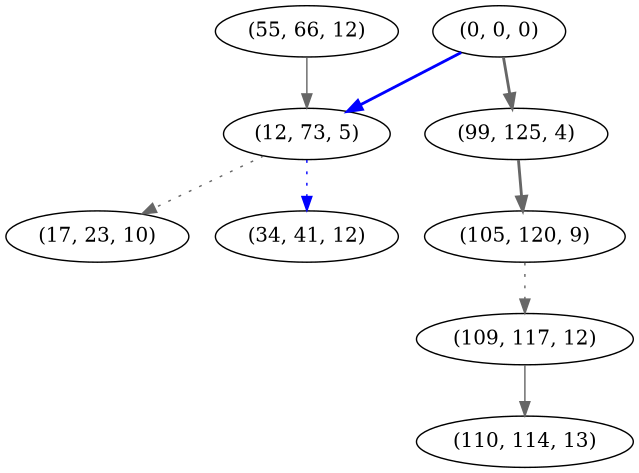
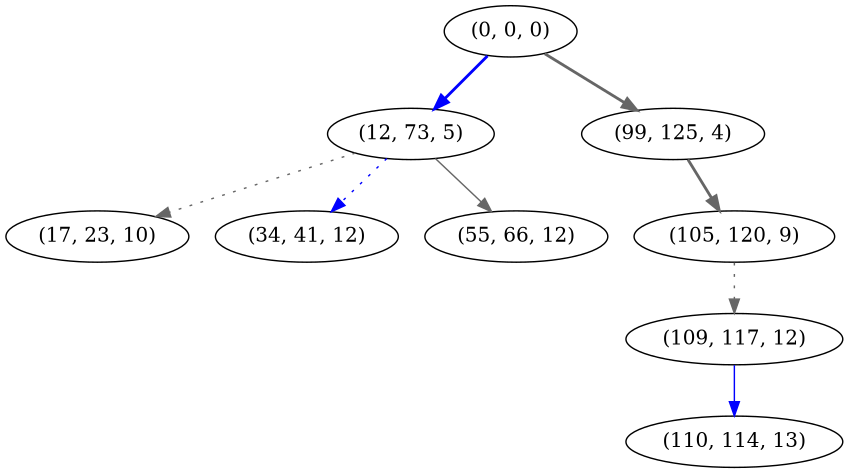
  digraph {
    edge [color=gray40 style=bold]
    "(0, 0, 0)"
    "(12, 73, 5)"
    "(99, 125, 4)"
    "(17, 23, 10)"
    "(34, 41, 12)"
    "(55, 66, 12)"
    "(105, 120, 9)"
    "(109, 117, 12)"
    "(110, 114, 13)"
    "(0, 0, 0)" -> "(12, 73, 5)" [color=blue]
    "(0, 0, 0)" -> "(99, 125, 4)"
    "(12, 73, 5)" -> "(17, 23, 10)" [style=dotted]
    "(12, 73, 5)" -> "(34, 41, 12)" [color=blue style=dotted]
-   "(55, 66, 12)" -> "(12, 73, 5)" [style=solid]
+   "(12, 73, 5)" -> "(55, 66, 12)" [style=solid]
    "(99, 125, 4)" -> "(105, 120, 9)"
    "(105, 120, 9)" -> "(109, 117, 12)" [style=dotted]
-   "(109, 117, 12)" -> "(110, 114, 13)" [style=solid]
+   "(109, 117, 12)" -> "(110, 114, 13)" [color=blue style=solid]
  }
